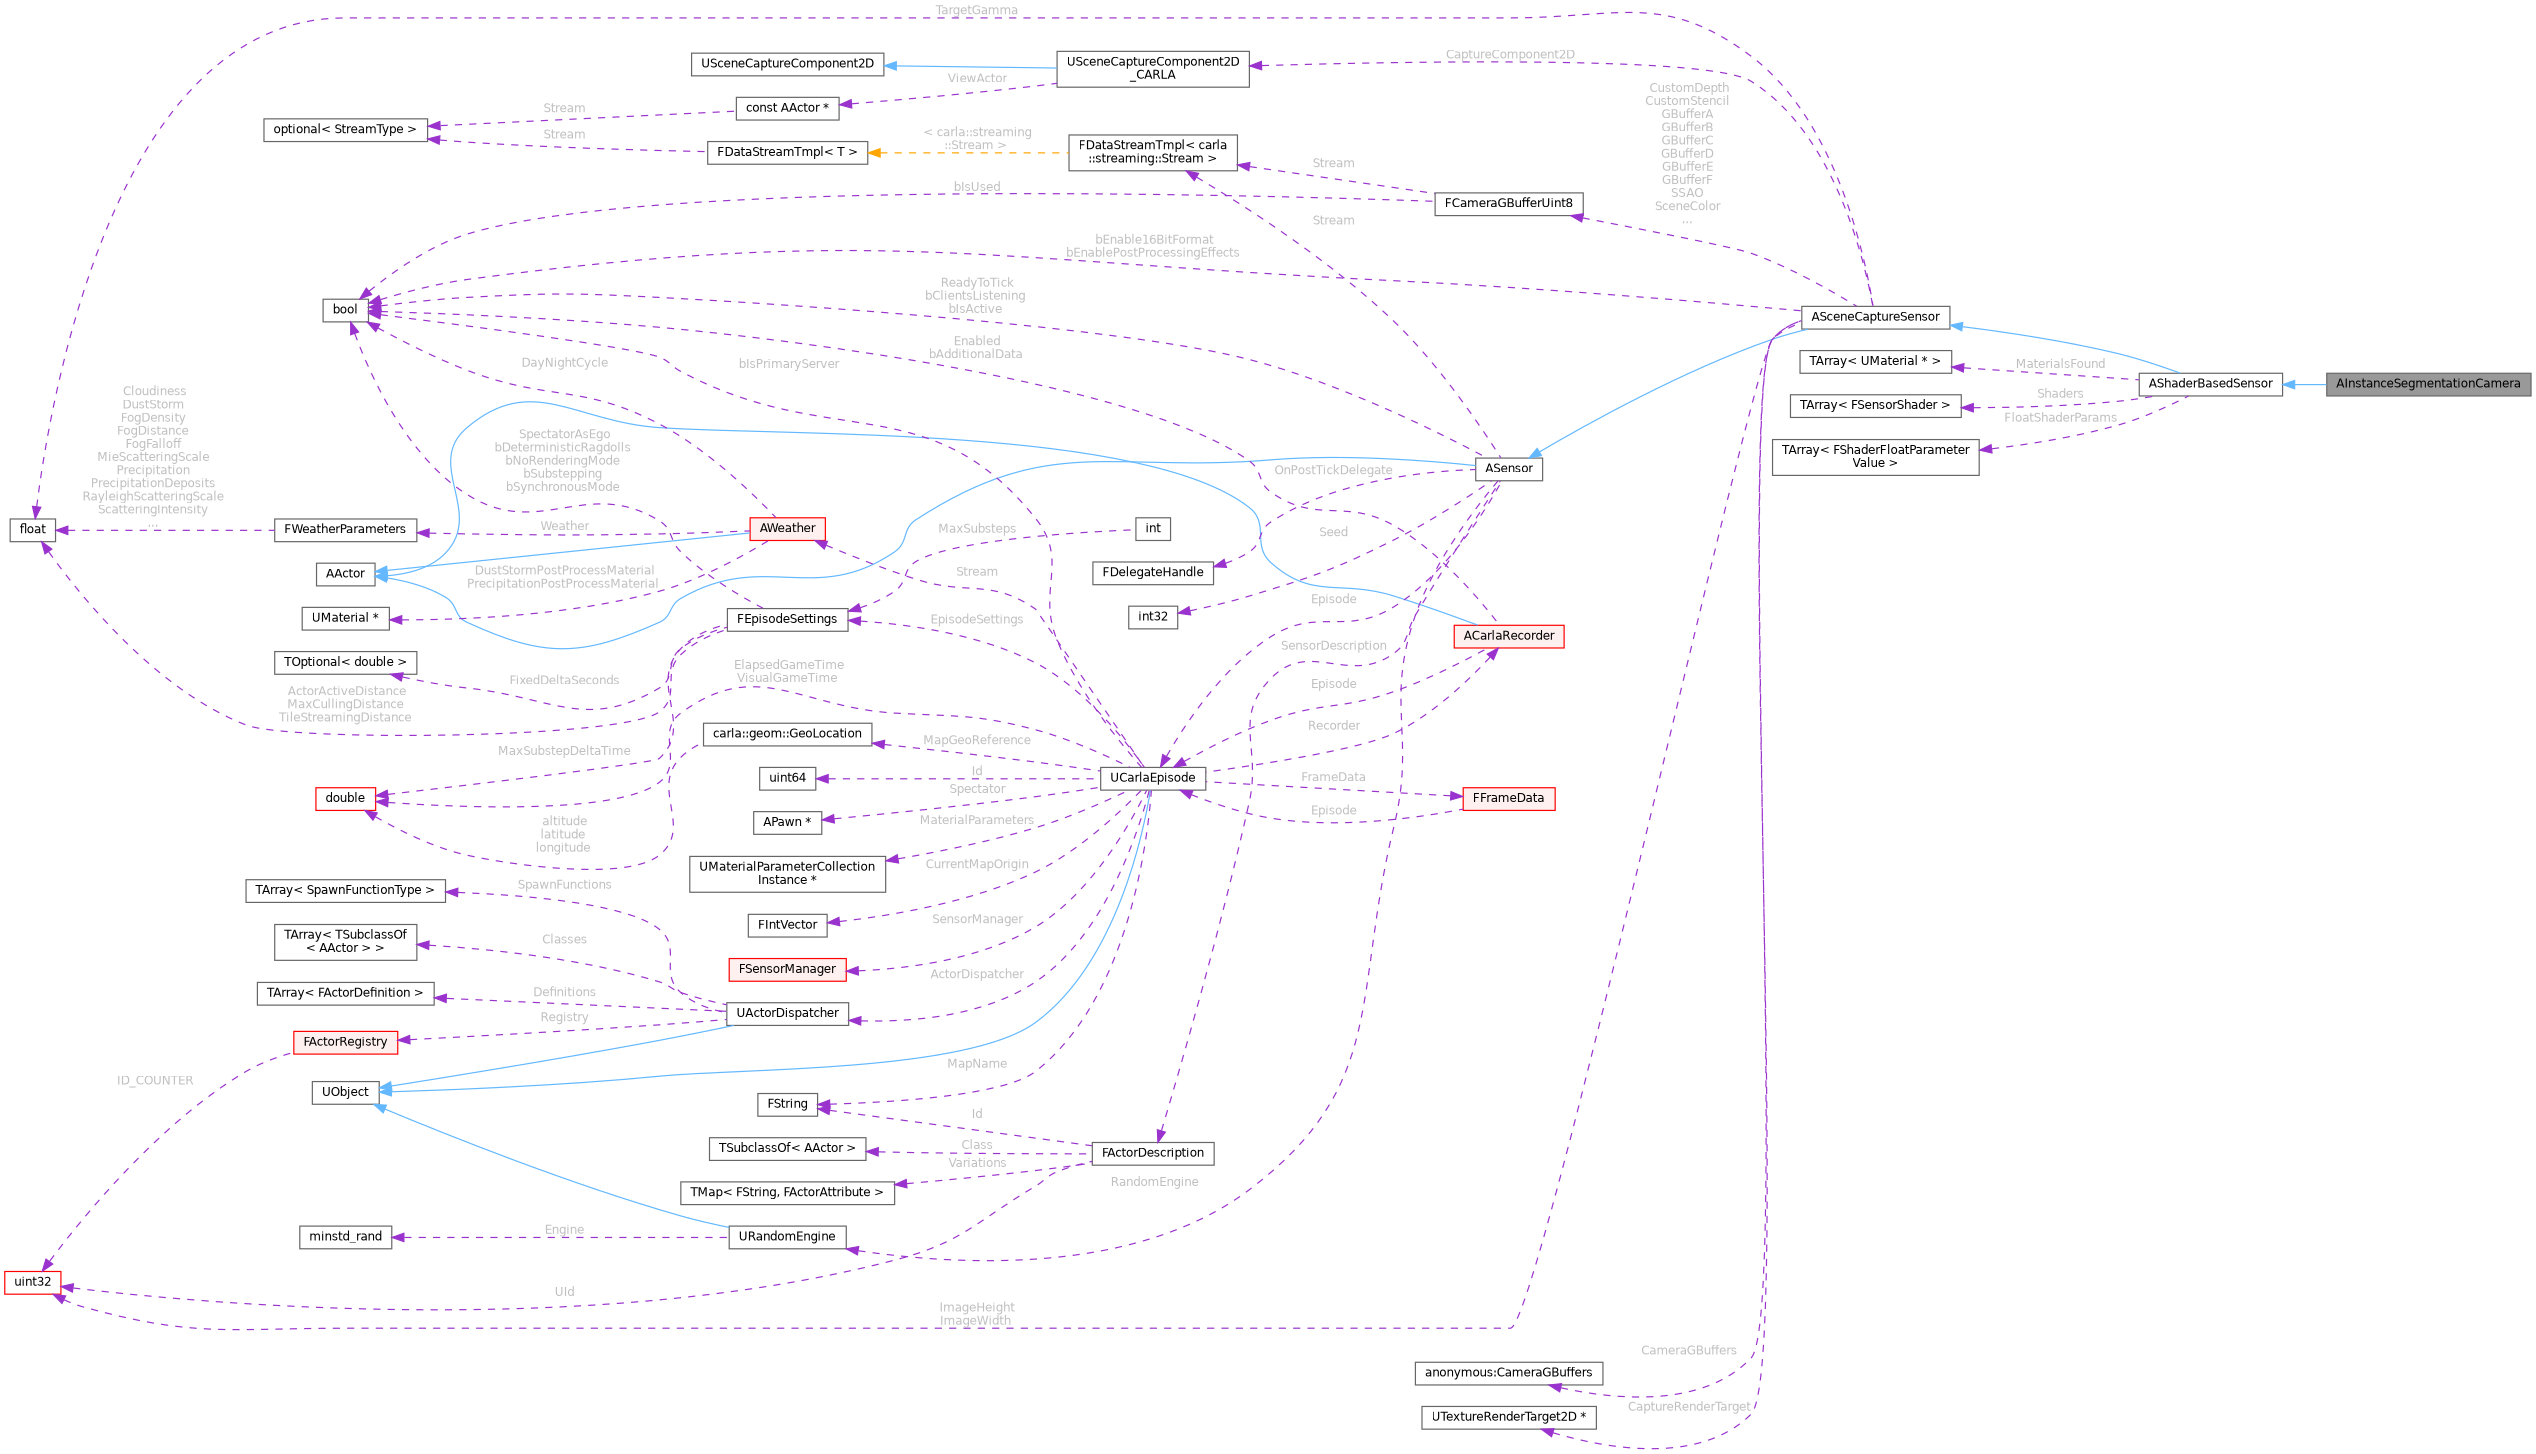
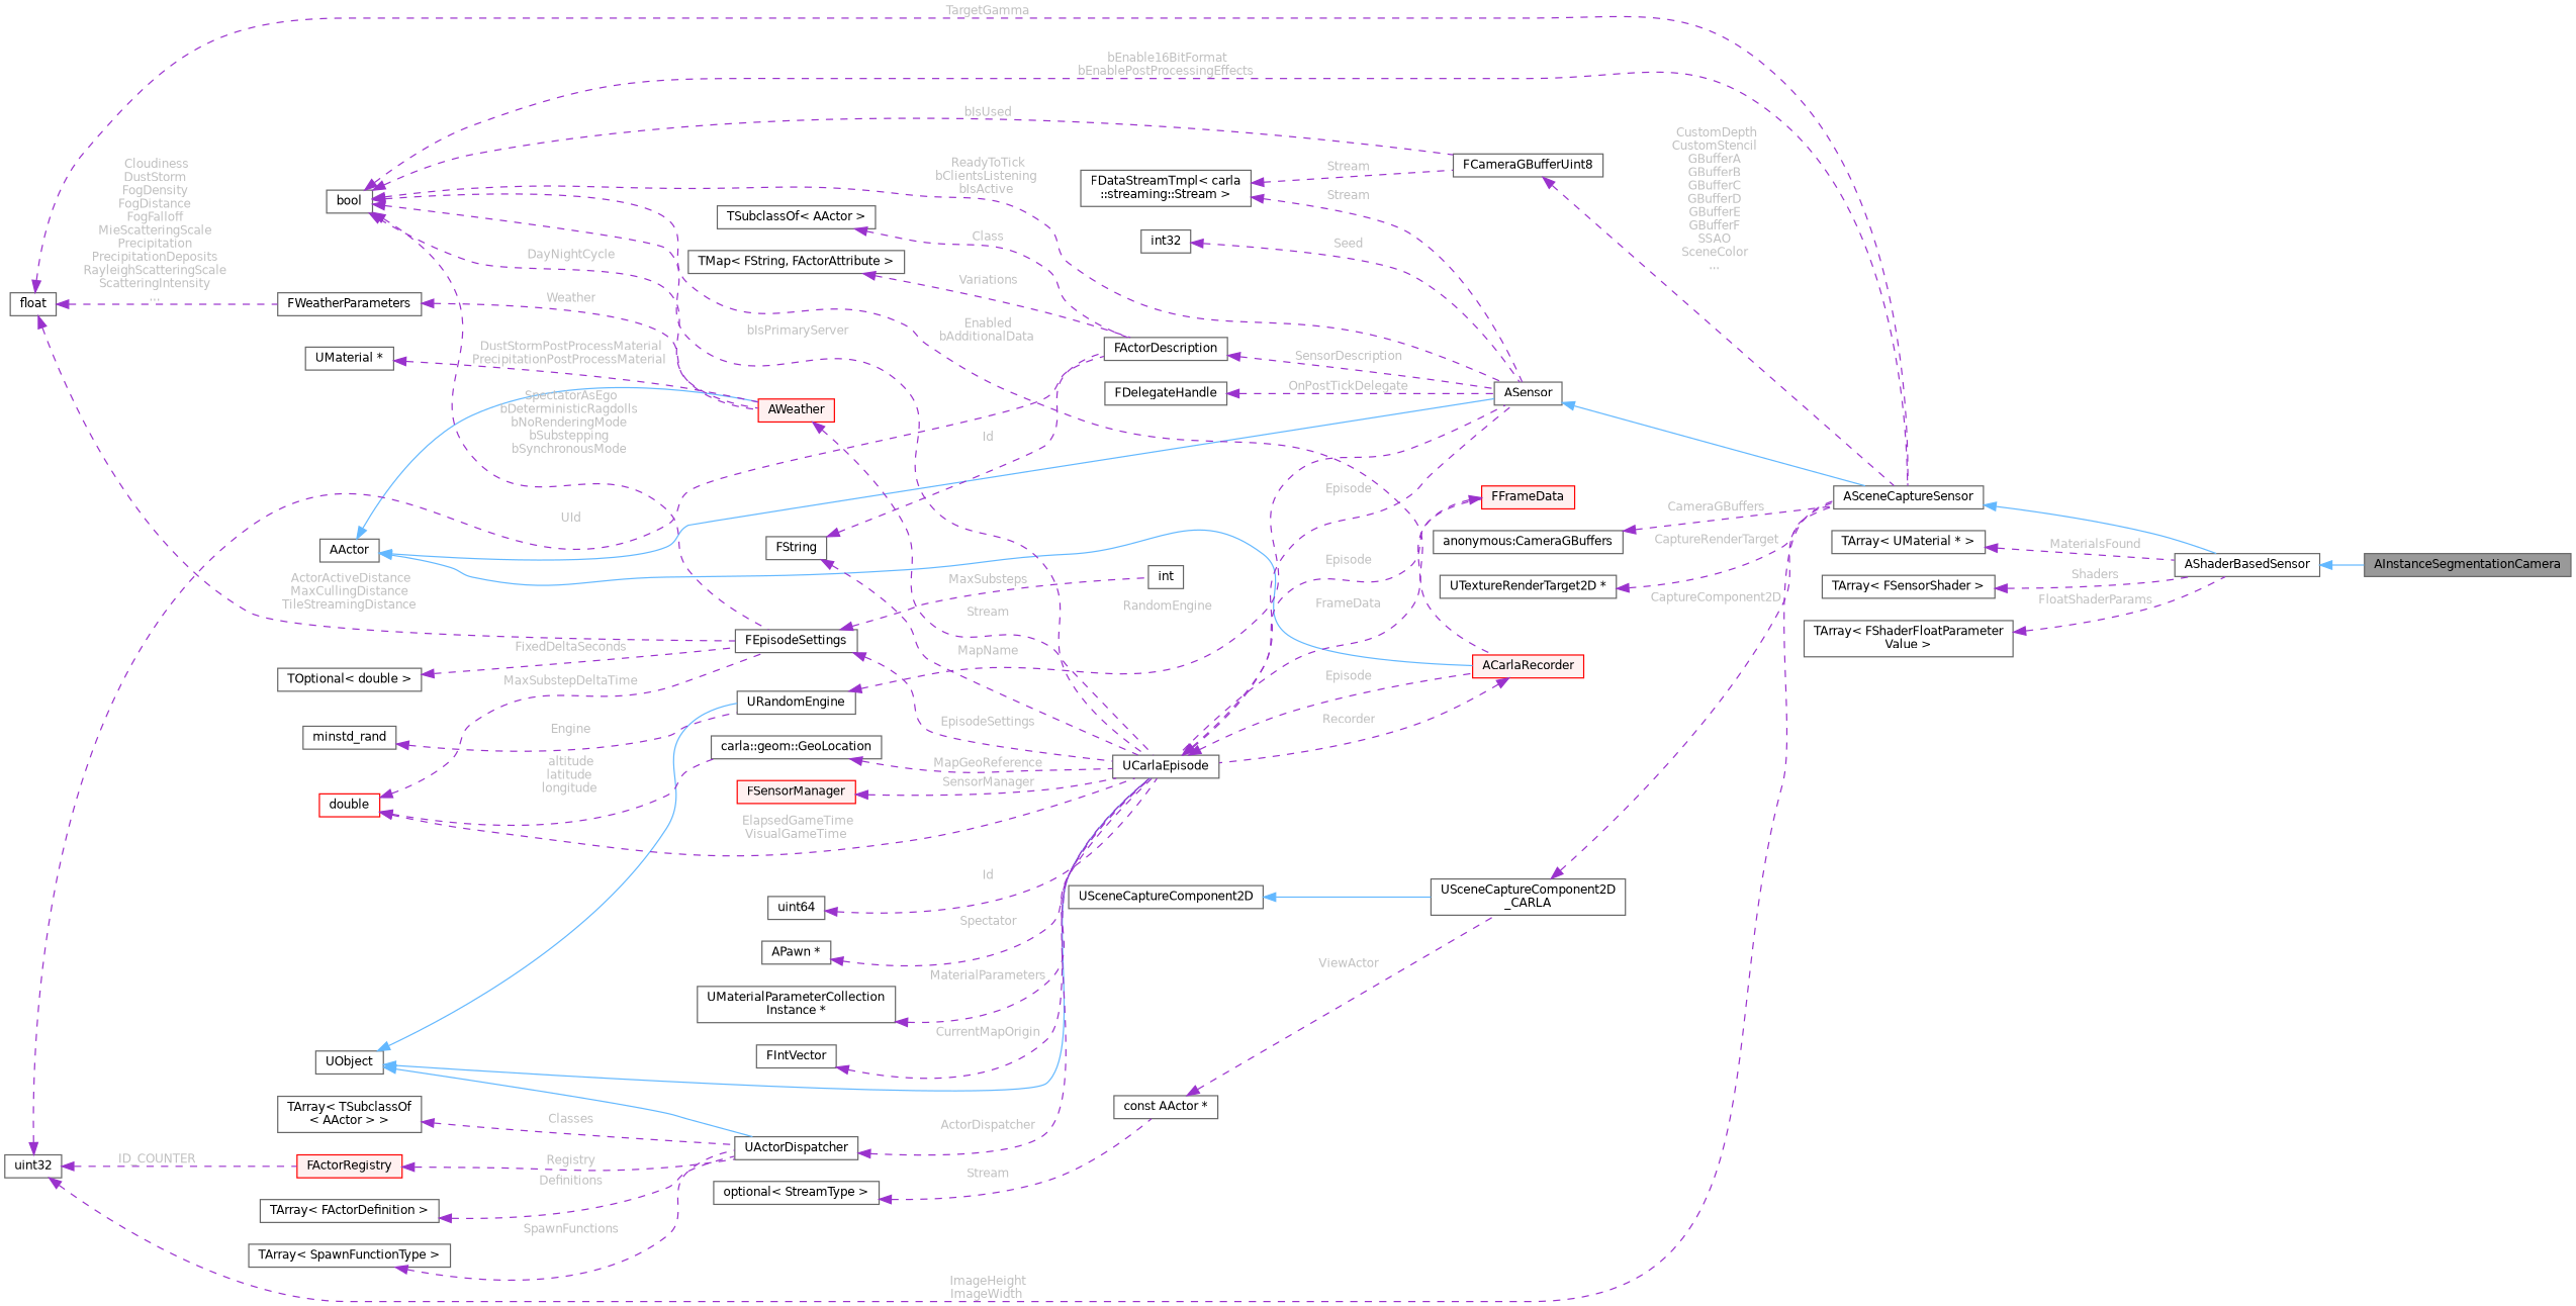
  digraph {
    rankdir=LR
    node [color=gray40 fillcolor=white fontname=Helvetica fontsize=10 shape=box style=filled]
    edge [color=darkorchid3 dir=back fontname=Helvetica fontsize=10 labelfontname=Helvetica labelfontsize=10 style=dashed fontcolor=grey]
    n1 [fillcolor=grey60 fontcolor=black height=0.2 label=AInstanceSegmentationCamera width=0.4]
    n2 [height=0.2 label=AShaderBasedSensor width=0.4]
    n3 [height=0.2 label=ASceneCaptureSensor width=0.4]
    n4 [height=0.2 label=ASensor width=0.4]
    n5 [height=0.2 label=AActor width=0.4]
    n6 [color=red fillcolor="#FFF0F0" height=0.2 label=AWeather width=0.4]
    n7 [color=red fillcolor="#FFF0F0" height=0.2 label=ACarlaRecorder width=0.4]
    n8 [height=0.2 label=UCarlaEpisode width=0.4]
    n9 [height=0.2 label=int32 width=0.4]
    n10 [height=0.2 label=URandomEngine width=0.4]
    n11 [height=0.2 label=UObject width=0.4]
    n12 [height=0.2 label=UActorDispatcher width=0.4]
    n13 [color=red fillcolor="#FFF0F0" height=0.2 label=FFrameData width=0.4]
    n14 [height=0.2 label=minstd_rand width=0.4]
    n15 [height=0.2 label=bool width=0.4]
    n16 [height=0.2 label=FEpisodeSettings width=0.4]
    n17 [height=0.2 label=FCameraGBufferUint8 width=0.4]
    n18 [height=0.2 label=int width=0.4]
    n19 [height=0.2 label="FDataStreamTmpl\< carla\l::streaming::Stream \>" width=0.4]
    n20 [height=0.2 label="optional\< StreamType \>" width=0.4]
-   n21 [height=0.2 label="FDataStreamTmpl\< T \>" width=0.4]
    n22 [height=0.2 label="const AActor *" width=0.4]
    n23 [height=0.2 label=FDelegateHandle width=0.4]
    n24 [height=0.2 label=FActorDescription width=0.4]
-   n25 [color=red height=0.2 label=uint32 width=0.4]
+   n25 [height=0.2 label=uint32 width=0.4]
    n26 [color=red fillcolor="#FFF0F0" height=0.2 label=FActorRegistry width=0.4]
    n27 [height=0.2 label=FString width=0.4]
    n28 [height=0.2 label="TSubclassOf\< AActor \>" width=0.4]
    n29 [height=0.2 label="TMap\< FString, FActorAttribute \>" width=0.4]
    n30 [height=0.2 label=uint64 width=0.4]
    n31 [color=red height=0.2 label=double width=0.4]
    n32 [height=0.2 label="carla::geom::GeoLocation" width=0.4]
    n33 [height=0.2 label="TOptional\< double \>" width=0.4]
    n34 [height=0.2 label=float width=0.4]
    n35 [height=0.2 label=FWeatherParameters width=0.4]
    n36 [height=0.2 label="TArray\< FActorDefinition \>" width=0.4]
    n37 [height=0.2 label="TArray\< SpawnFunctionType \>" width=0.4]
    n38 [height=0.2 label="TArray\< TSubclassOf\l\< AActor \> \>" width=0.4]
    n39 [height=0.2 label="APawn *" width=0.4]
    n40 [height=0.2 label="UMaterial *" width=0.4]
    n41 [height=0.2 label="UMaterialParameterCollection\lInstance *" width=0.4]
    n42 [height=0.2 label=FIntVector width=0.4]
    n43 [color=red fillcolor="#FFF0F0" height=0.2 label=FSensorManager width=0.4]
    n44 [height=0.2 label="anonymous:CameraGBuffers" width=0.4]
    n45 [height=0.2 label="UTextureRenderTarget2D *" width=0.4]
    n46 [height=0.2 label="USceneCaptureComponent2D\l_CARLA" width=0.4]
    n47 [height=0.2 label=USceneCaptureComponent2D width=0.4]
    n48 [height=0.2 label="TArray\< UMaterial * \>" width=0.4]
    n49 [height=0.2 label="TArray\< FSensorShader \>" width=0.4]
    n50 [height=0.2 label="TArray\< FShaderFloatParameter\lValue \>" width=0.4]
    n2 -> n1 [color=steelblue1 style=solid fontcolor=""]
    n3 -> n2 [color=steelblue1 style=solid fontcolor=""]
    n4 -> n3 [color=steelblue1 style=solid fontcolor=""]
    n5 -> n4 [color=steelblue1 style=solid fontcolor=""]
    n5 -> n6 [color=steelblue1 style=solid fontcolor=""]
    n5 -> n7 [color=steelblue1 style=solid fontcolor=""]
    n6 -> n8 [label=" Stream"]
    n7 -> n8 [label=" Recorder"]
    n8 -> n4 [label=" Episode"]
    n8 -> n7 [label=" Episode"]
    n8 -> n13 [label=" Episode"]
    n9 -> n4 [label=" Seed"]
    n10 -> n4 [label=" RandomEngine"]
    n11 -> n8 [color=steelblue1 style=solid fontcolor=""]
    n11 -> n10 [color=steelblue1 style=solid fontcolor=""]
    n11 -> n12 [color=steelblue1 style=solid fontcolor=""]
    n12 -> n8 [label=" ActorDispatcher"]
    n13 -> n8 [label=" FrameData"]
    n14 -> n10 [label=" Engine"]
    n15 -> n3 [label=" bEnable16BitFormat\nbEnablePostProcessingEffects"]
    n15 -> n4 [label=" ReadyToTick\nbClientsListening\nbIsActive"]
    n15 -> n6 [label=" DayNightCycle"]
    n15 -> n7 [label=" Enabled\nbAdditionalData"]
    n15 -> n8 [label=" bIsPrimaryServer"]
    n15 -> n16 [label=" SpectatorAsEgo\nbDeterministicRagdolls\nbNoRenderingMode\nbSubstepping\nbSynchronousMode"]
    n15 -> n17 [label=" bIsUsed"]
    n16 -> n8 [label=" EpisodeSettings"]
    n16 -> n18 [label=" MaxSubsteps"]
    n17 -> n3 [label=" CustomDepth\nCustomStencil\nGBufferA\nGBufferB\nGBufferC\nGBufferD\nGBufferE\nGBufferF\nSSAO\nSceneColor\n..."]
    n19 -> n4 [label=" Stream"]
    n19 -> n17 [label=" Stream"]
-   n20 -> n21 [label=" Stream"]
    n20 -> n22 [label=" Stream"]
-   n21 -> n19 [color=orange label=" \< carla::streaming\l::Stream \>"]
    n22 -> n46 [label=" ViewActor"]
    n23 -> n4 [label=" OnPostTickDelegate"]
    n24 -> n4 [label=" SensorDescription"]
    n25 -> n3 [label=" ImageHeight\nImageWidth"]
    n25 -> n24 [label=" UId"]
    n25 -> n26 [label=" ID_COUNTER"]
    n26 -> n12 [label=" Registry"]
    n27 -> n8 [label=" MapName"]
    n27 -> n24 [label=" Id"]
    n28 -> n24 [label=" Class"]
    n29 -> n24 [label=" Variations"]
    n30 -> n8 [label=" Id"]
    n31 -> n8 [label=" ElapsedGameTime\nVisualGameTime"]
    n31 -> n16 [label=" MaxSubstepDeltaTime"]
    n31 -> n32 [label=" altitude\nlatitude\nlongitude"]
    n32 -> n8 [label=" MapGeoReference"]
    n33 -> n16 [label=" FixedDeltaSeconds"]
    n34 -> n3 [label=" TargetGamma"]
    n34 -> n16 [label=" ActorActiveDistance\nMaxCullingDistance\nTileStreamingDistance"]
    n34 -> n35 [label=" Cloudiness\nDustStorm\nFogDensity\nFogDistance\nFogFalloff\nMieScatteringScale\nPrecipitation\nPrecipitationDeposits\nRayleighScatteringScale\nScatteringIntensity\n..."]
    n35 -> n6 [label=" Weather"]
    n36 -> n12 [label=" Definitions"]
    n37 -> n12 [label=" SpawnFunctions"]
    n38 -> n12 [label=" Classes"]
    n39 -> n8 [label=" Spectator"]
    n40 -> n6 [label=" DustStormPostProcessMaterial\nPrecipitationPostProcessMaterial"]
    n41 -> n8 [label=" MaterialParameters"]
    n42 -> n8 [label=" CurrentMapOrigin"]
    n43 -> n8 [label=" SensorManager"]
    n44 -> n3 [label=" CameraGBuffers"]
    n45 -> n3 [label=" CaptureRenderTarget"]
    n46 -> n3 [label=" CaptureComponent2D"]
    n47 -> n46 [color=steelblue1 style=solid fontcolor=""]
    n48 -> n2 [label=" MaterialsFound"]
    n49 -> n2 [label=" Shaders"]
    n50 -> n2 [label=" FloatShaderParams"]
  }
